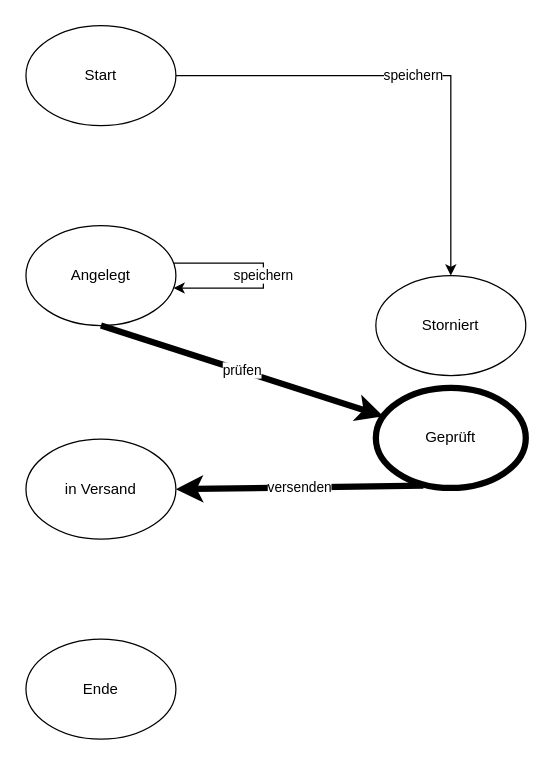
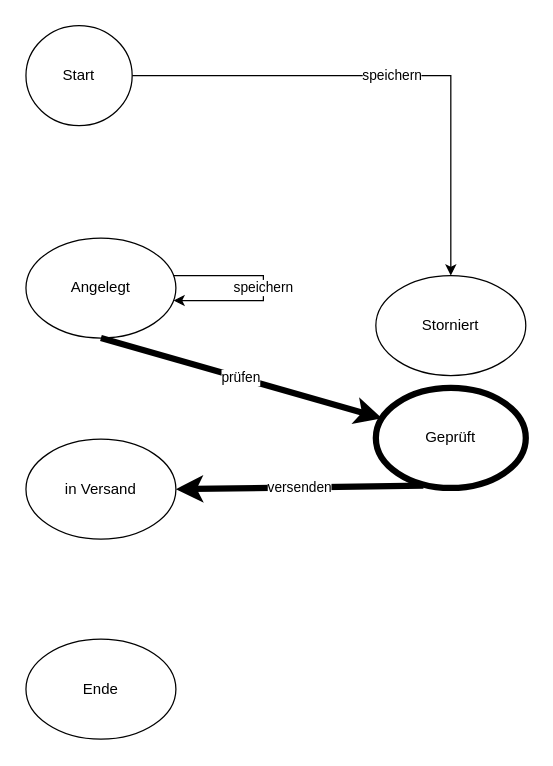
  <mxCell id="0" />
  <mxCell id="1" parent="0" />
  <mxCell id="2" value="speichern" style="edgeStyle=orthogonalEdgeStyle;rounded=0;orthogonalLoop=1;jettySize=auto;html=1;" parent="1" source="3" target="6" edge="1"><mxGeometry relative="1" as="geometry" /></mxCell>
- <mxCell id="3" value="Start" style="ellipse;whiteSpace=wrap;html=1;" parent="1" vertex="1"><mxGeometry x="20" y="20" width="120" height="80" as="geometry" /></mxCell>
- <mxCell id="4" value="Angelegt" style="ellipse;whiteSpace=wrap;html=1;direction=west;" parent="1" vertex="1"><mxGeometry x="20" y="180" width="120" height="80" as="geometry" /></mxCell>
+ <mxCell id="3" value="Start" style="ellipse;whiteSpace=wrap;html=1;" parent="1" vertex="1"><mxGeometry x="20" y="20" width="85" height="80" as="geometry" /></mxCell>
+ <mxCell id="4" value="Angelegt" style="ellipse;whiteSpace=wrap;html=1;direction=west;" parent="1" vertex="1"><mxGeometry x="20" y="190" width="120" height="80" as="geometry" /></mxCell>
  <mxCell id="5" value="speichern" style="edgeStyle=orthogonalEdgeStyle;rounded=0;orthogonalLoop=1;jettySize=auto;html=1;" parent="1" source="4" target="4" edge="1"><mxGeometry relative="1" as="geometry"><Array as="points"><mxPoint x="210" y="220" /></Array></mxGeometry></mxCell>
  <mxCell id="6" value="Storniert" style="ellipse;whiteSpace=wrap;html=1;direction=west;" parent="1" vertex="1"><mxGeometry x="300" y="220" width="120" height="80" as="geometry" /></mxCell>
  <mxCell id="7" value="in Versand" style="ellipse;whiteSpace=wrap;html=1;direction=west;" parent="1" vertex="1"><mxGeometry x="20" y="351" width="120" height="80" as="geometry" /></mxCell>
  <mxCell id="8" value="Ende" style="ellipse;whiteSpace=wrap;html=1;direction=west;" parent="1" vertex="1"><mxGeometry x="20" y="511" width="120" height="80" as="geometry" /></mxCell>
  <mxCell id="9" value="Geprüft" style="ellipse;whiteSpace=wrap;html=1;strokeWidth=5;" vertex="1" parent="1"><mxGeometry x="300" y="310" width="120" height="80" as="geometry" /></mxCell>
  <mxCell id="10" value="prüfen" style="endArrow=classic;html=1;exitX=0.5;exitY=0;exitDx=0;exitDy=0;strokeWidth=5;" edge="1" parent="1" source="4" target="9"><mxGeometry width="50" height="50" relative="1" as="geometry"><mxPoint x="420" y="360" as="sourcePoint" /><mxPoint x="470" y="310" as="targetPoint" /></mxGeometry></mxCell>
  <mxCell id="11" value="&lt;div&gt;versenden&lt;/div&gt;" style="endArrow=classic;html=1;exitX=0.317;exitY=0.963;exitDx=0;exitDy=0;entryX=0;entryY=0.5;entryDx=0;entryDy=0;exitPerimeter=0;strokeWidth=5;" edge="1" parent="1" target="7"><mxGeometry width="50" height="50" relative="1" as="geometry"><mxPoint x="338.04" y="388.04" as="sourcePoint" /><mxPoint x="197.705" y="321.39" as="targetPoint" /></mxGeometry></mxCell>
